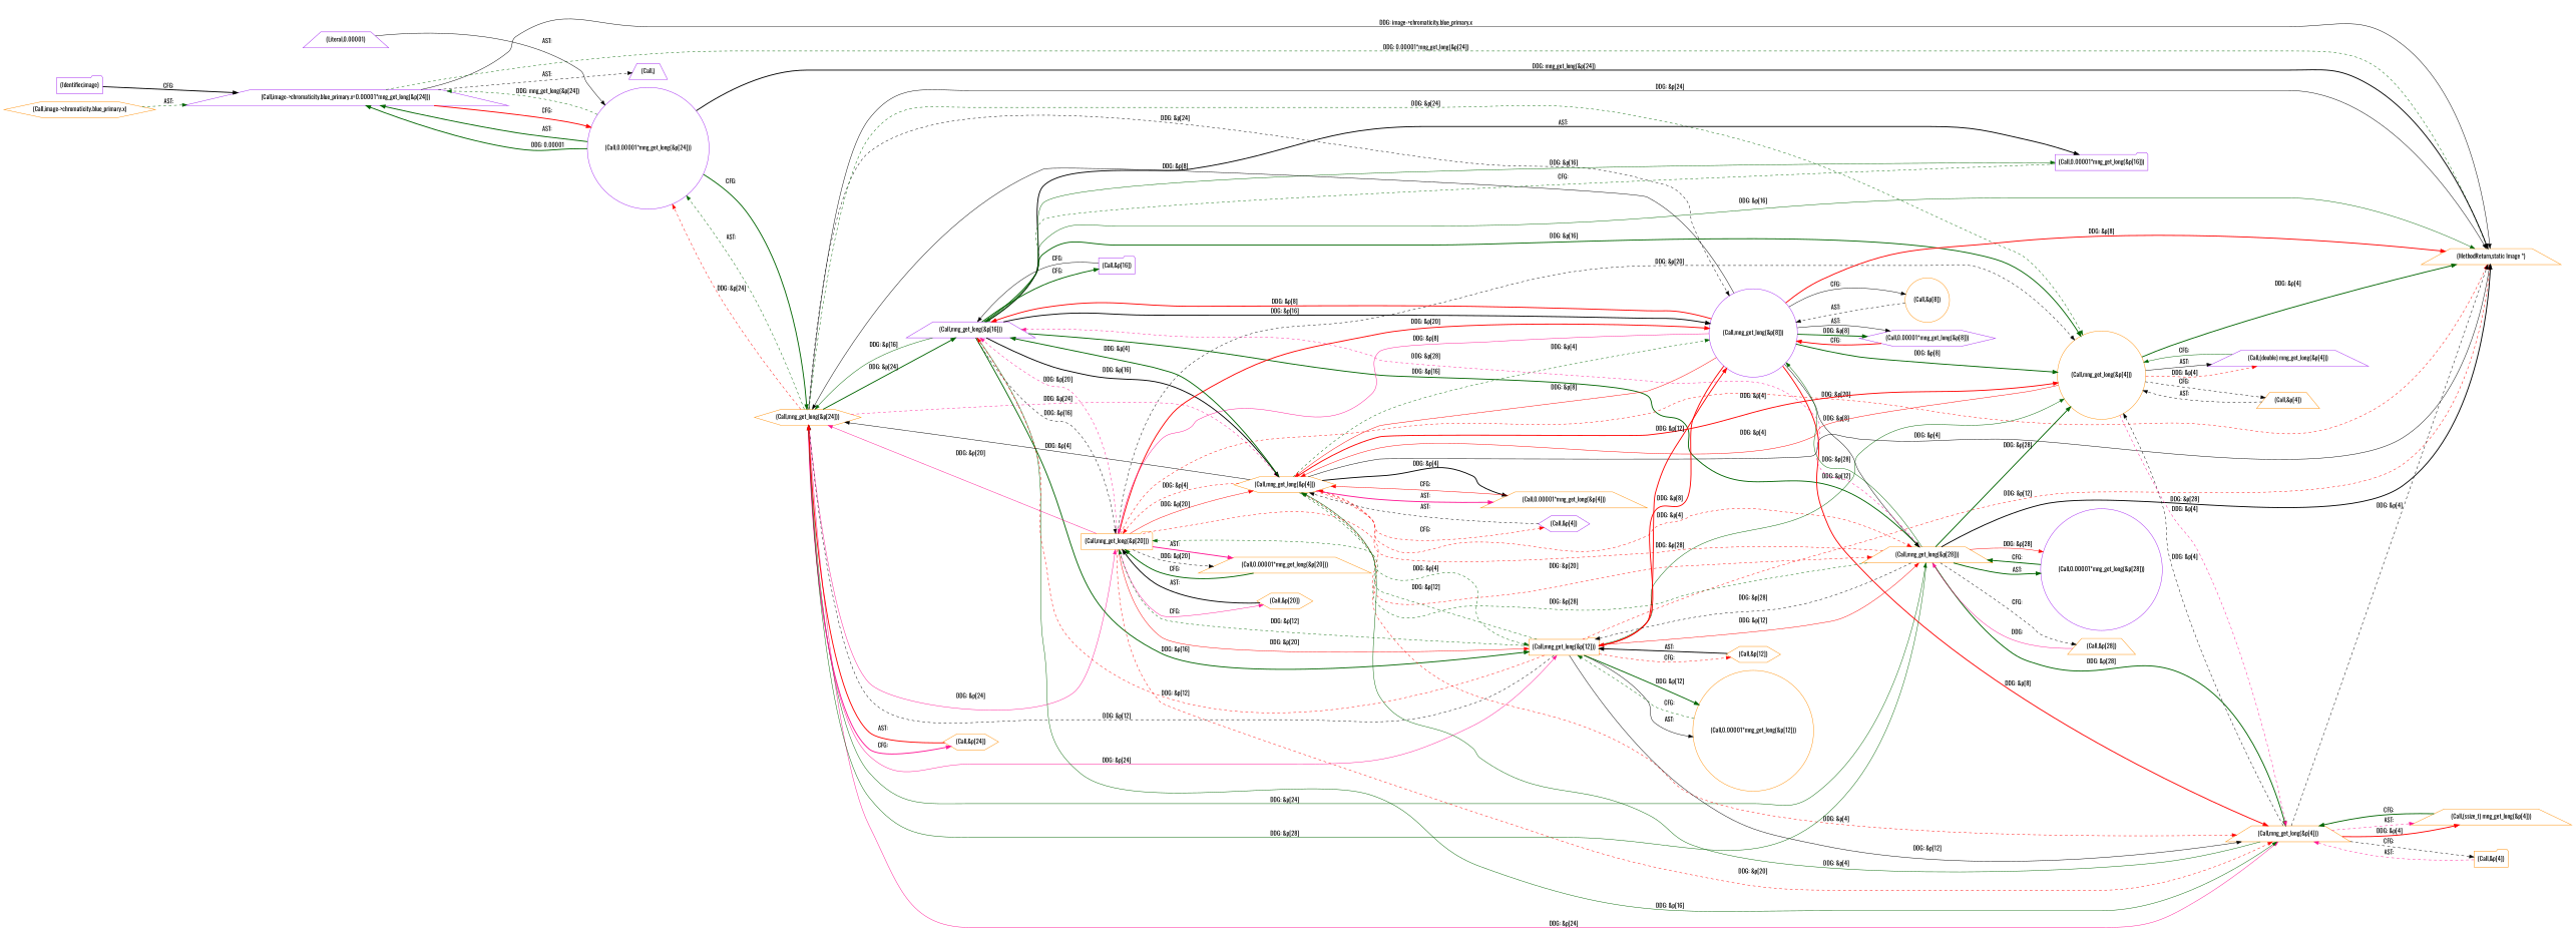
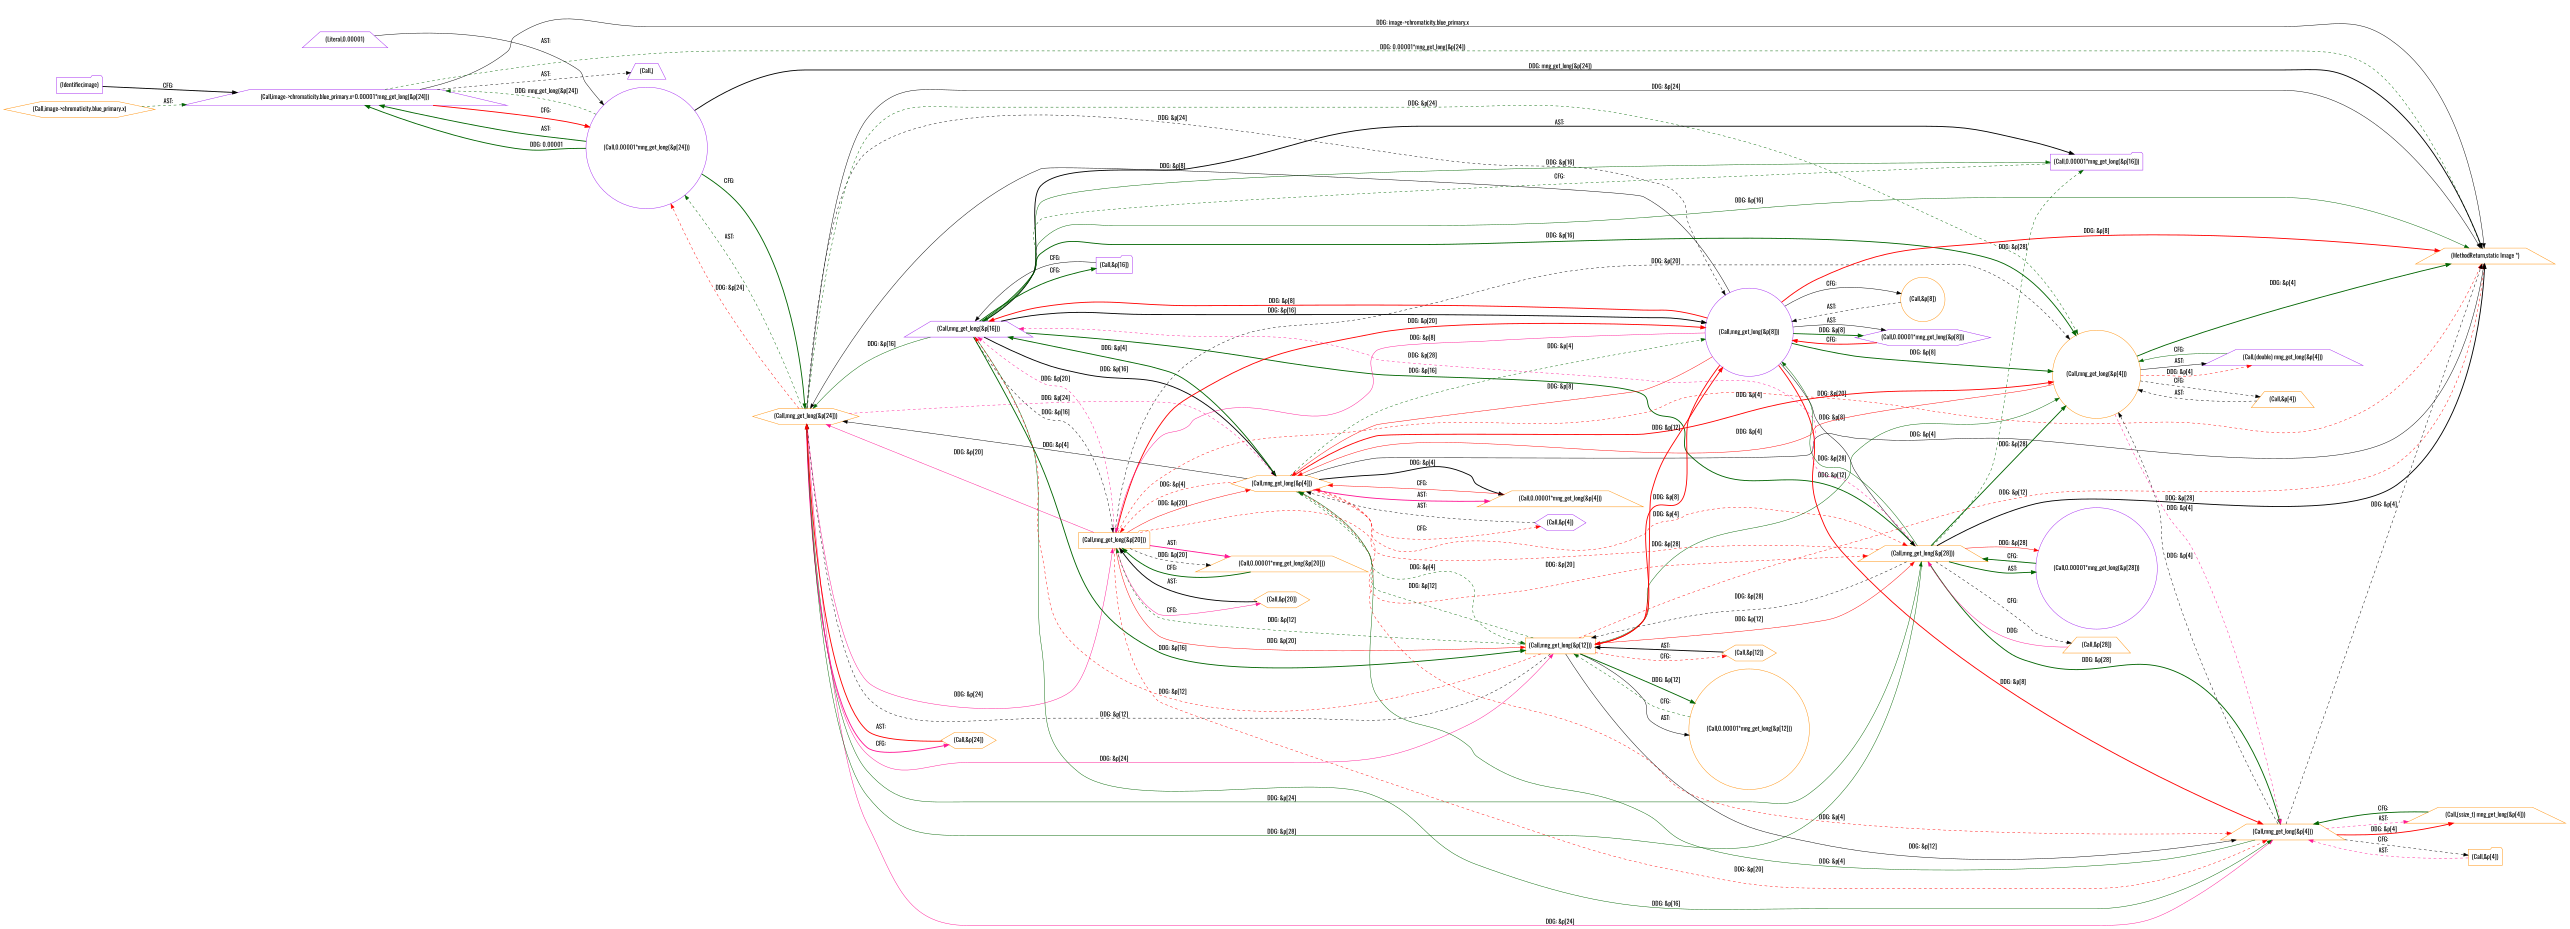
  digraph {
    fontname=Oswald
    rankdir=LR
    node [color=darkorange fontname=Oswald shape=trapezium]
    edge [color=darkgreen fontname=Oswald style=dashed]
    n1 [color=purple label="(Call,image->chromaticity.blue_primary.x=0.00001*mng_get_long(&p[24]))"]
    n2 [color=purple label="(Call,0.00001*mng_get_long(&p[24]))" shape=circle]
    n3 [color=purple label="(Call,)"]
    n4 [label="(MethodReturn,static Image *)"]
    n5 [label="(Call,mng_get_long(&p[24]))" shape=hexagon]
    n6 [color=purple label="(Call,mng_get_long(&p[16]))"]
    n7 [label="(Call,mng_get_long(&p[20]))" shape=folder]
    n8 [label="(Call,mng_get_long(&p[4]))" shape=hexagon]
    n9 [label="(Call,mng_get_long(&p[12]))" shape=folder]
    n10 [color=purple label="(Call,mng_get_long(&p[8]))" shape=circle]
    n11 [label="(Call,mng_get_long(&p[28]))"]
    n12 [label="(Call,mng_get_long(&p[4]))"]
    n13 [label="(Call,mng_get_long(&p[4]))" shape=circle]
    n14 [label="(Call,&p[24])" shape=hexagon]
    n15 [color=purple label="(Call,0.00001*mng_get_long(&p[16]))" shape=folder]
    n16 [color=purple label="(Call,&p[16])" shape=folder]
    n17 [label="(Call,0.00001*mng_get_long(&p[20]))"]
    n18 [label="(Call,&p[20])" shape=hexagon]
    n19 [label="(Call,0.00001*mng_get_long(&p[4]))"]
    n20 [color=purple label="(Call,&p[4])" shape=hexagon]
    n21 [label="(Call,&p[12])" shape=hexagon]
    n22 [label="(Call,0.00001*mng_get_long(&p[12]))" shape=circle]
    n23 [label="(Call,&p[8])" shape=circle]
    n24 [color=purple label="(Call,0.00001*mng_get_long(&p[8]))" shape=hexagon]
    n25 [color=purple label="(Call,0.00001*mng_get_long(&p[28]))" shape=circle]
    n26 [label="(Call,&p[28])"]
    n27 [label="(Call,&p[4])" shape=folder]
    n28 [label="(Call,(ssize_t) mng_get_long(&p[4]))"]
    n29 [color=purple label="(Call,(double) mng_get_long(&p[4]))"]
    n30 [label="(Call,&p[4])"]
    n31 [color=purple label="(Identifier,image)" shape=folder]
    n32 [label="(Call,image->chromaticity.blue_primary.x)" shape=hexagon]
    n33 [color=purple label="(Literal,0.00001)"]
    n1 -> n2 [color=red label="CFG: " style=bold]
    n1 -> n3 [color=black label="AST: "]
    n1 -> n4 [color=black label="DDG: image->chromaticity.blue_primary.x" style=solid]
    n1 -> n4 [label="DDG: 0.00001*mng_get_long(&p[24])"]
    n2 -> n1 [label="AST: " style=bold]
    n2 -> n1 [label="DDG: 0.00001" style=bold]
    n2 -> n1 [label="DDG: mng_get_long(&p[24])"]
    n2 -> n4 [color=black label="DDG: mng_get_long(&p[24])" style=bold]
    n2 -> n5 [label="CFG: " style=bold]
    n5 -> n2 [label="AST: "]
    n5 -> n2 [color=red label="DDG: &p[24]"]
    n5 -> n4 [color=black label="DDG: &p[24]" style=solid]
-   n5 -> n6 [label="DDG: &p[24]" style=bold]
    n5 -> n7 [color=deeppink label="DDG: &p[24]" style=solid]
    n5 -> n8 [color=deeppink label="DDG: &p[24]"]
    n5 -> n9 [color=deeppink label="DDG: &p[24]" style=solid]
    n5 -> n10 [color=black label="DDG: &p[24]"]
    n5 -> n11 [label="DDG: &p[24]" style=solid]
    n5 -> n12 [color=deeppink label="DDG: &p[24]" style=solid]
    n5 -> n13 [label="DDG: &p[24]"]
    n5 -> n14 [color=deeppink label="CFG: " style=bold]
    n6 -> n4 [label="DDG: &p[16]" style=solid]
    n6 -> n5 [label="DDG: &p[16]" style=solid]
    n6 -> n7 [color=black label="DDG: &p[16]"]
    n6 -> n8 [color=black label="DDG: &p[16]" style=bold]
    n6 -> n9 [label="DDG: &p[16]" style=bold]
    n6 -> n10 [color=black label="DDG: &p[16]" style=bold]
    n6 -> n11 [label="DDG: &p[16]" style=bold]
    n6 -> n12 [label="DDG: &p[16]" style=solid]
    n6 -> n13 [label="DDG: &p[16]" style=bold]
    n6 -> n15 [color=black label="AST: " style=bold]
    n6 -> n15 [label="DDG: &p[16]" style=solid]
    n6 -> n16 [label="CFG: " style=bold]
    n7 -> n4 [color=red label="DDG: &p[20]"]
    n7 -> n5 [color=deeppink label="DDG: &p[20]" style=solid]
    n7 -> n6 [color=deeppink label="DDG: &p[20]"]
    n7 -> n8 [color=red label="DDG: &p[20]" style=solid]
    n7 -> n9 [color=red label="DDG: &p[20]" style=solid]
    n7 -> n10 [color=red label="DDG: &p[20]" style=bold]
    n7 -> n11 [color=red label="DDG: &p[20]"]
    n7 -> n12 [color=red label="DDG: &p[20]"]
    n7 -> n13 [color=black label="DDG: &p[20]"]
    n7 -> n17 [color=deeppink label="AST: " style=bold]
    n7 -> n17 [color=black label="DDG: &p[20]"]
    n7 -> n18 [color=deeppink label="CFG: " style=solid]
    n8 -> n4 [color=black label="DDG: &p[4]" style=solid]
    n8 -> n5 [color=black label="DDG: &p[4]" style=solid]
    n8 -> n6 [label="DDG: &p[4]" style=bold]
    n8 -> n7 [color=red label="DDG: &p[4]"]
    n8 -> n9 [label="DDG: &p[4]"]
    n8 -> n10 [label="DDG: &p[4]"]
    n8 -> n11 [color=red label="DDG: &p[4]"]
    n8 -> n12 [color=red label="DDG: &p[4]"]
    n8 -> n13 [color=red label="DDG: &p[4]" style=bold]
    n8 -> n19 [color=deeppink label="AST: " style=bold]
    n8 -> n19 [color=black label="DDG: &p[4]" style=bold]
    n8 -> n20 [color=red label="CFG: "]
    n9 -> n4 [color=red label="DDG: &p[12]"]
    n9 -> n5 [color=black label="DDG: &p[12]"]
    n9 -> n6 [color=red label="DDG: &p[12]"]
    n9 -> n7 [label="DDG: &p[12]"]
    n9 -> n8 [label="DDG: &p[12]"]
    n9 -> n10 [color=red label="DDG: &p[12]" style=bold]
    n9 -> n11 [color=red label="DDG: &p[12]" style=solid]
    n9 -> n12 [color=black label="DDG: &p[12]" style=solid]
    n9 -> n13 [label="DDG: &p[12]" style=solid]
    n9 -> n21 [color=red label="CFG: "]
    n9 -> n22 [color=black label="AST: " style=solid]
    n9 -> n22 [label="DDG: &p[12]" style=bold]
    n10 -> n4 [color=red label="DDG: &p[8]" style=bold]
    n10 -> n5 [color=black label="DDG: &p[8]" style=solid]
    n10 -> n6 [color=red label="DDG: &p[8]" style=bold]
    n10 -> n7 [color=deeppink label="DDG: &p[8]" style=solid]
    n10 -> n8 [color=red label="DDG: &p[8]" style=solid]
    n10 -> n9 [color=red label="DDG: &p[8]" style=bold]
    n10 -> n11 [color=black label="DDG: &p[8]" style=solid]
    n10 -> n12 [color=red label="DDG: &p[8]" style=bold]
    n10 -> n13 [label="DDG: &p[8]" style=bold]
    n10 -> n23 [color=black label="CFG: " style=solid]
    n10 -> n24 [color=black label="AST: " style=solid]
    n10 -> n24 [label="DDG: &p[8]" style=bold]
    n11 -> n4 [color=black label="DDG: &p[28]" style=bold]
    n11 -> n5 [label="DDG: &p[28]" style=solid]
    n11 -> n6 [color=deeppink label="DDG: &p[28]"]
-   n11 -> n7 [label="DDG: &p[28]"]
+   n11 -> n15 [label="DDG: &p[28]"]
    n11 -> n8 [color=red label="DDG: &p[28]"]
    n11 -> n9 [color=black label="DDG: &p[28]"]
    n11 -> n10 [label="DDG: &p[28]" style=solid]
    n11 -> n12 [label="DDG: &p[28]" style=bold]
    n11 -> n13 [label="DDG: &p[28]" style=bold]
    n11 -> n25 [label="AST: " style=bold]
    n11 -> n25 [color=red label="DDG: &p[28]" style=solid]
    n11 -> n26 [color=black label="CFG: "]
    n12 -> n4 [color=black label="DDG: &p[4]"]
    n12 -> n8 [label="DDG: &p[4]" style=solid]
    n12 -> n13 [color=black label="DDG: &p[4]"]
    n12 -> n27 [color=black label="CFG: "]
    n12 -> n28 [color=deeppink label="AST: "]
    n12 -> n28 [color=red label="DDG: &p[4]" style=bold]
    n13 -> n4 [label="DDG: &p[4]" style=bold]
    n13 -> n8 [color=red label="DDG: &p[4]" style=solid]
    n13 -> n12 [color=deeppink label="DDG: &p[4]"]
    n13 -> n29 [color=black label="AST: " style=solid]
    n13 -> n29 [color=red label="DDG: &p[4]"]
    n13 -> n30 [color=black label="CFG: "]
    n14 -> n5 [color=red label="AST: " style=bold]
    n15 -> n6 [label="CFG: "]
    n16 -> n6 [color=black label="CFG: " style=solid]
    n17 -> n7 [label="CFG: " style=bold]
    n18 -> n7 [color=black label="AST: " style=bold]
    n19 -> n8 [color=red label="CFG: " style=solid]
    n20 -> n8 [color=black label="AST: "]
    n21 -> n9 [color=black label="AST: " style=bold]
    n22 -> n9 [label="CFG: "]
    n23 -> n10 [color=black label="AST: "]
    n24 -> n10 [color=red label="CFG: " style=bold]
    n25 -> n11 [label="CFG: " style=bold]
    n26 -> n11 [color=deeppink label="DDG: " style=solid]
    n27 -> n12 [color=deeppink label="AST: "]
    n28 -> n12 [label="CFG: " style=bold]
    n29 -> n13 [label="CFG: " style=solid]
    n30 -> n13 [color=black label="AST: "]
    n31 -> n1 [color=black label="CFG: " style=bold]
    n32 -> n1 [label="AST: "]
    n33 -> n2 [color=black label="AST: " style=solid]
  }
